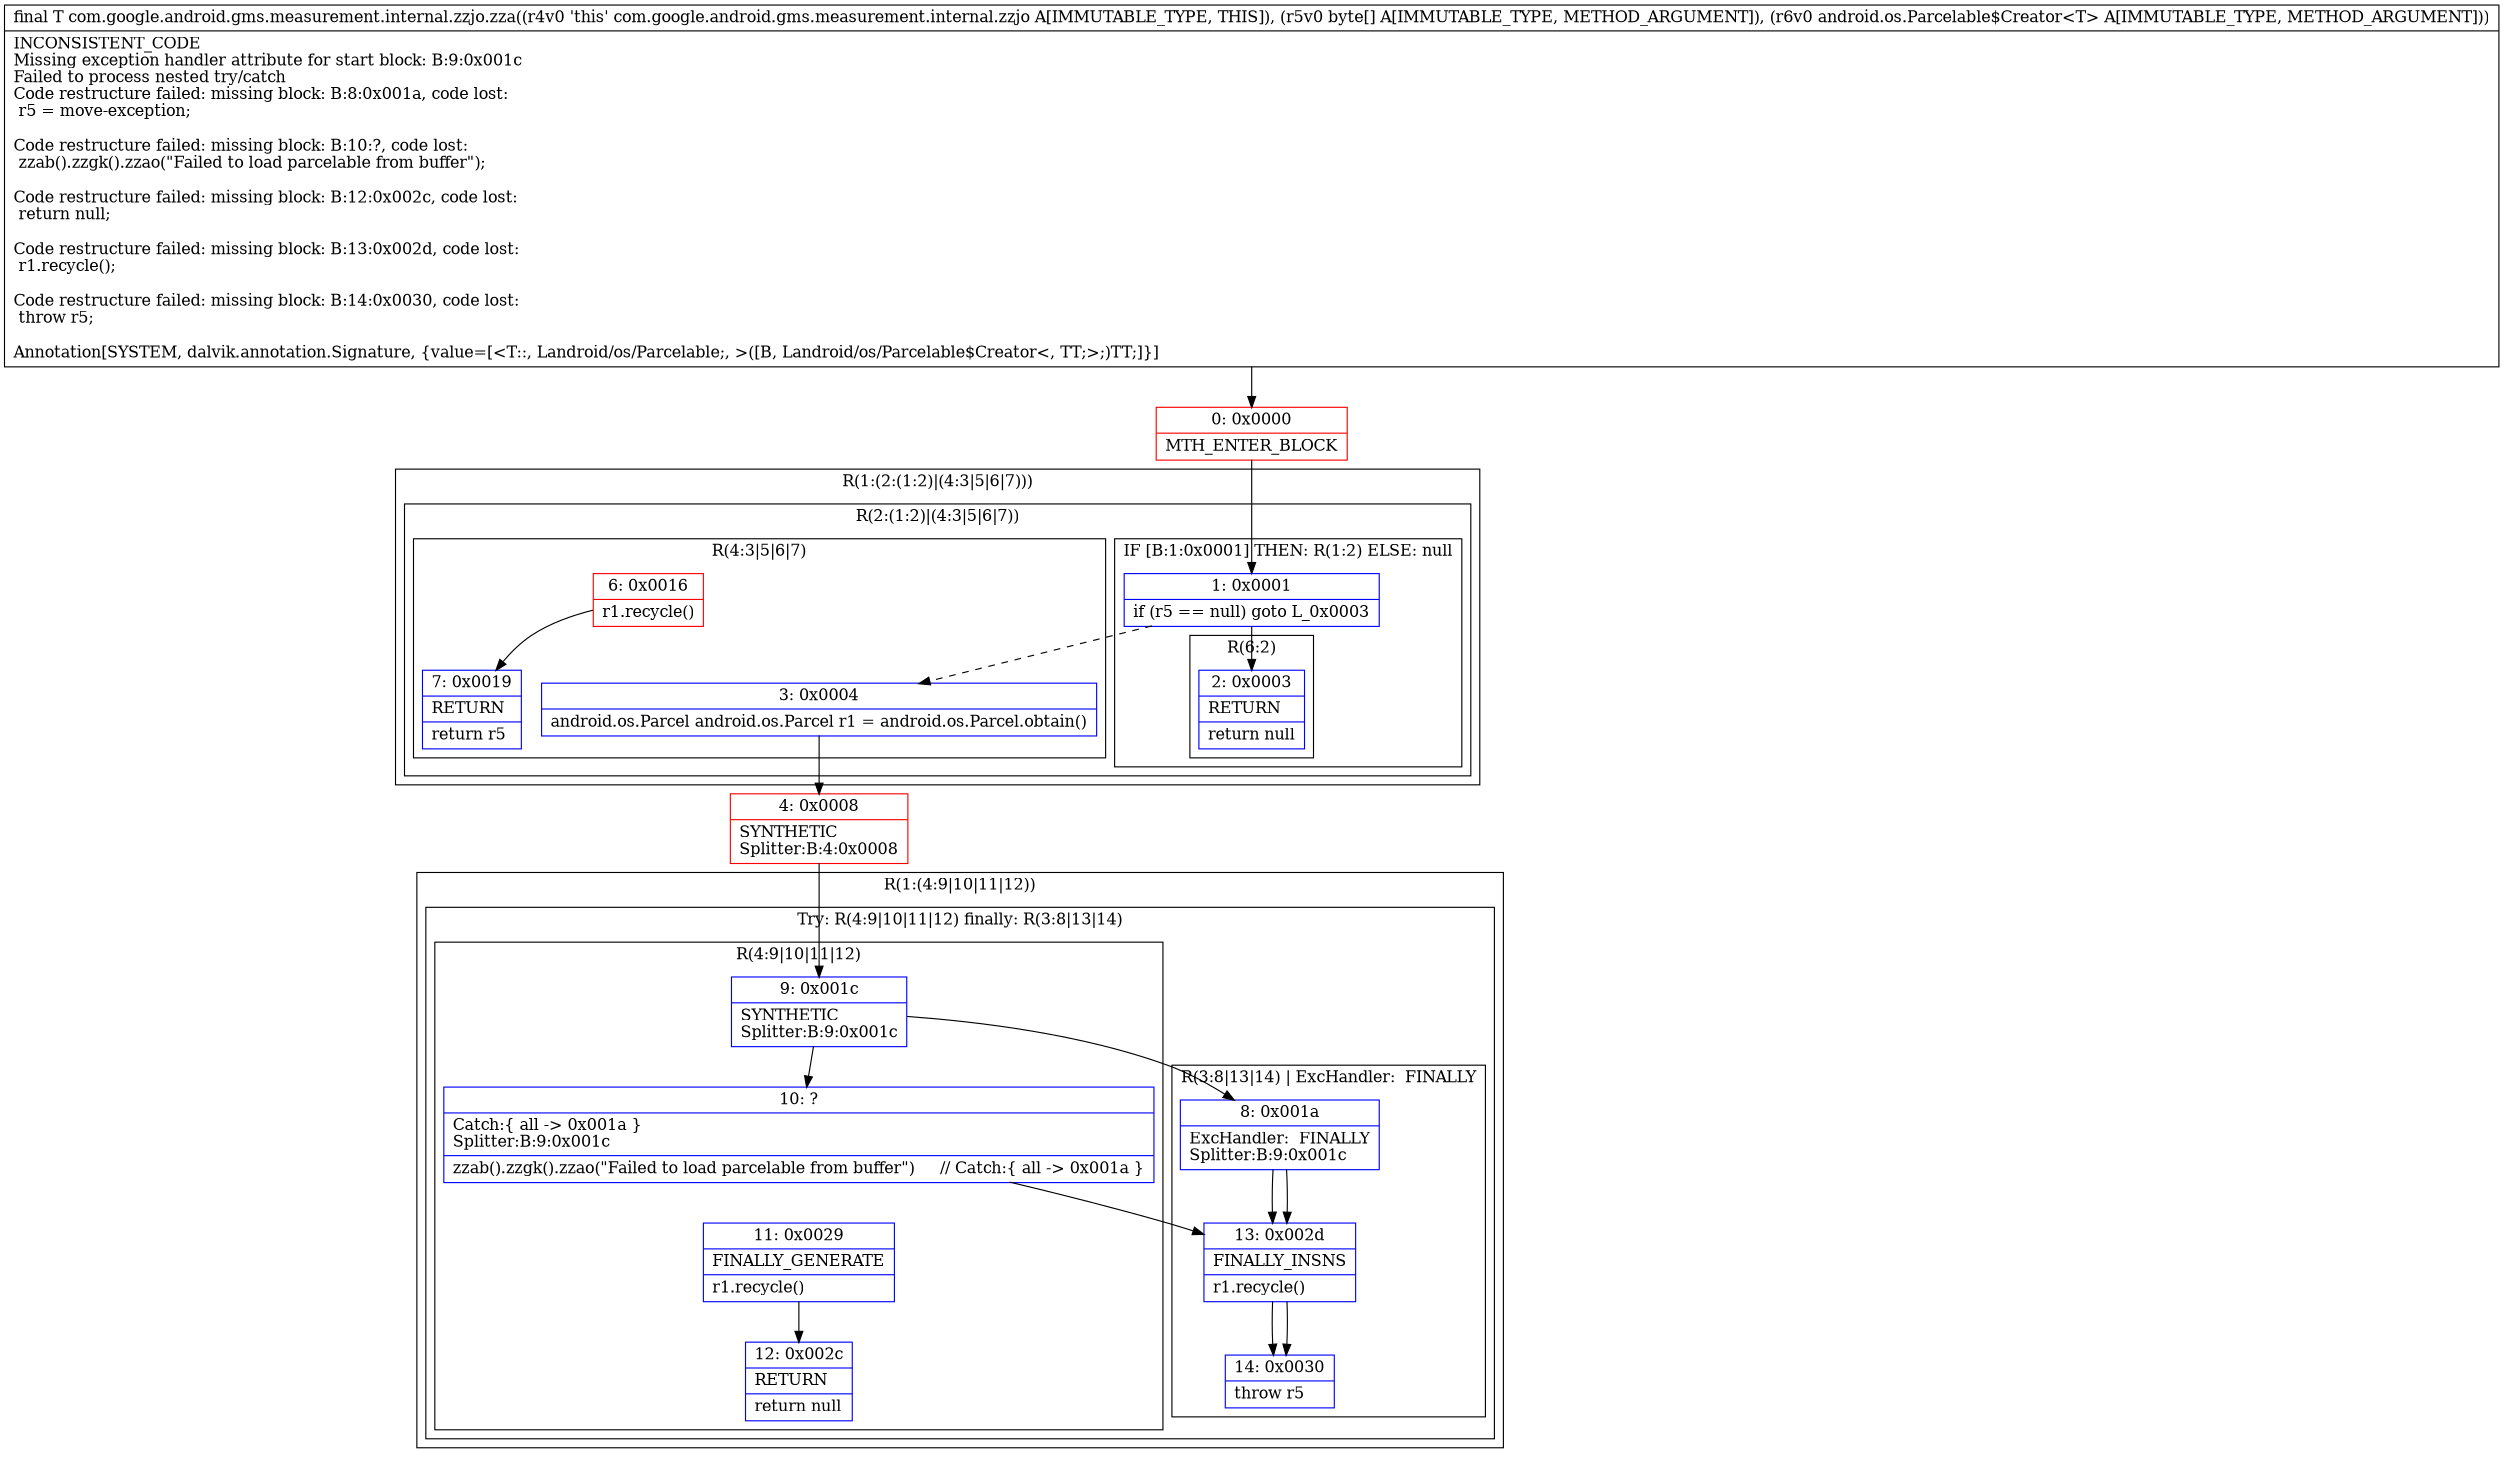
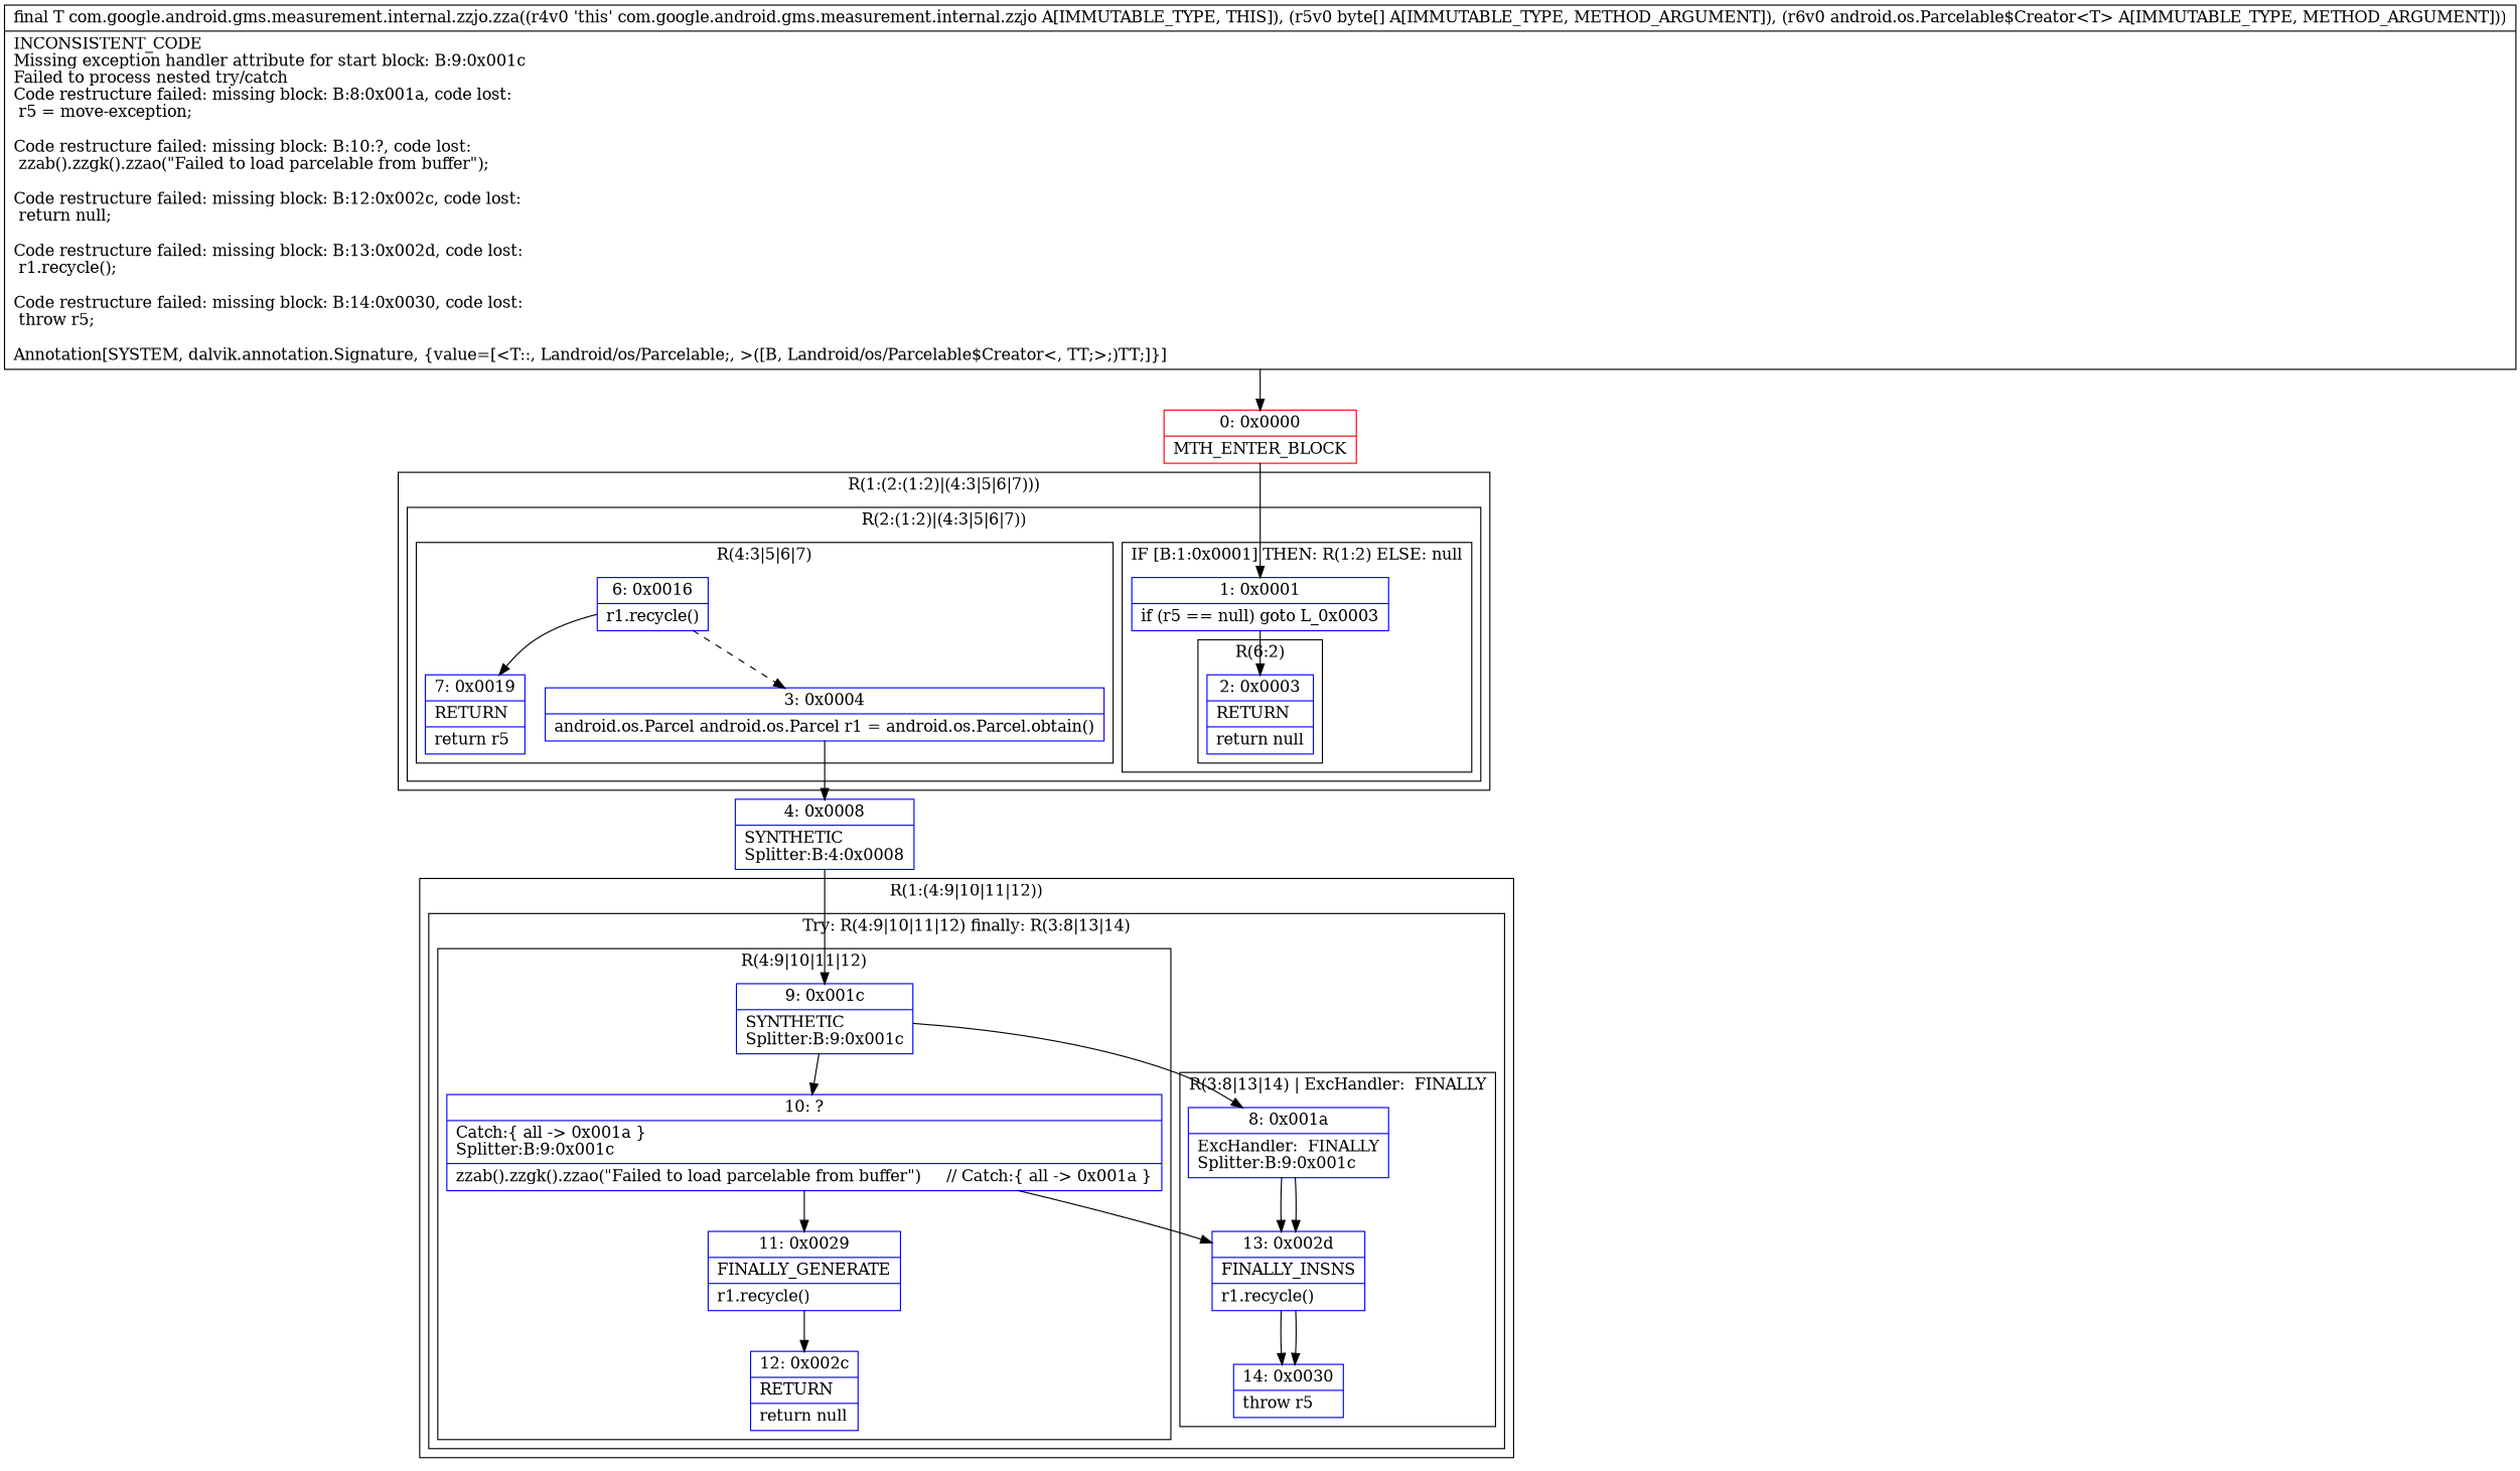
  digraph {
    node [color=blue shape=record]
    n1 [label="{2\:\ 0x0003|RETURN\l|return null\l}"]
    n2 [label="{1\:\ 0x0001|if (r5 == null) goto L_0x0003\l}"]
    n3 [label="{3\:\ 0x0004|android.os.Parcel android.os.Parcel r1 = android.os.Parcel.obtain()\l}"]
-   n4 [color=red label="{6\:\ 0x0016|r1.recycle()\l}"]
+   n4 [label="{6\:\ 0x0016|r1.recycle()\l}"]
    n5 [label="{7\:\ 0x0019|RETURN\l|return r5\l}"]
    n6 [label="{9\:\ 0x001c|SYNTHETIC\lSplitter:B:9:0x001c\l}"]
    n7 [label="{10\:\ ?|Catch:\{ all \-\> 0x001a \}\lSplitter:B:9:0x001c\l|zzab().zzgk().zzao(\"Failed to load parcelable from buffer\")     \/\/ Catch:\{ all \-\> 0x001a \}\l}"]
    n8 [label="{11\:\ 0x0029|FINALLY_GENERATE\l|r1.recycle()\l}"]
    n9 [label="{12\:\ 0x002c|RETURN\l|return null\l}"]
    n10 [label="{8\:\ 0x001a|ExcHandler:  FINALLY\lSplitter:B:9:0x001c\l}"]
    n11 [label="{13\:\ 0x002d|FINALLY_INSNS\l|r1.recycle()\l}"]
    n12 [label="{14\:\ 0x0030|throw r5\l}"]
-   n13 [color=red label="{4\:\ 0x0008|SYNTHETIC\lSplitter:B:4:0x0008\l}"]
+   n13 [label="{4\:\ 0x0008|SYNTHETIC\lSplitter:B:4:0x0008\l}"]
    n14 [color=red label="{0\:\ 0x0000|MTH_ENTER_BLOCK\l}"]
    n15 [label="{final T com.google.android.gms.measurement.internal.zzjo.zza((r4v0 'this' com.google.android.gms.measurement.internal.zzjo A[IMMUTABLE_TYPE, THIS]), (r5v0 byte[] A[IMMUTABLE_TYPE, METHOD_ARGUMENT]), (r6v0 android.os.Parcelable$Creator\<T\> A[IMMUTABLE_TYPE, METHOD_ARGUMENT]))  | INCONSISTENT_CODE\lMissing exception handler attribute for start block: B:9:0x001c\lFailed to process nested try\/catch\lCode restructure failed: missing block: B:8:0x001a, code lost:\l    r5 = move\-exception;\l\lCode restructure failed: missing block: B:10:?, code lost:\l    zzab().zzgk().zzao(\"Failed to load parcelable from buffer\");\l\lCode restructure failed: missing block: B:12:0x002c, code lost:\l    return null;\l\lCode restructure failed: missing block: B:13:0x002d, code lost:\l    r1.recycle();\l\lCode restructure failed: missing block: B:14:0x0030, code lost:\l    throw r5;\l\lAnnotation[SYSTEM, dalvik.annotation.Signature, \{value=[\<T::, Landroid\/os\/Parcelable;, \>([B, Landroid\/os\/Parcelable$Creator\<, TT;\>;)TT;]\}]\l}" color=""]
    subgraph cluster_1 {
      label="R(1:(2:(1:2)|(4:3|5|6|7)))"
      subgraph cluster_2 {
        label="R(2:(1:2)|(4:3|5|6|7))"
        subgraph cluster_3 {
          label="IF [B:1:0x0001] THEN: R(1:2) ELSE: null"
          n2
          subgraph cluster_4 {
            label="R(6:2)"
            n1
          }
        }
        subgraph cluster_5 {
          label="R(4:3|5|6|7)"
          n3
          n4
          n5
        }
      }
    }
    subgraph cluster_6 {
      label="R(1:(4:9|10|11|12))"
      subgraph cluster_7 {
        label="Try: R(4:9|10|11|12) finally: R(3:8|13|14)"
        subgraph cluster_8 {
          label="R(4:9|10|11|12)"
          n6
          n7
          n8
          n9
        }
        subgraph cluster_9 {
          label="R(3:8|13|14) | ExcHandler:  FINALLY\l"
          n10
          n11
          n12
        }
      }
    }
    subgraph cluster_10 {
      label="R(3:8|13|14) | ExcHandler:  FINALLY\l"
    }
    n2 -> n1
-   n2 -> n3 [style=dashed]
+   n4 -> n3 [style=dashed]
    n3 -> n13
    n4 -> n5
    n6 -> n7
    n6 -> n10
+   n7 -> n8
    n7 -> n11
    n8 -> n9
    n10 -> n11
    n10 -> n11
    n11 -> n12
    n11 -> n12
    n13 -> n6
    n14 -> n2
    n15 -> n14
  }
